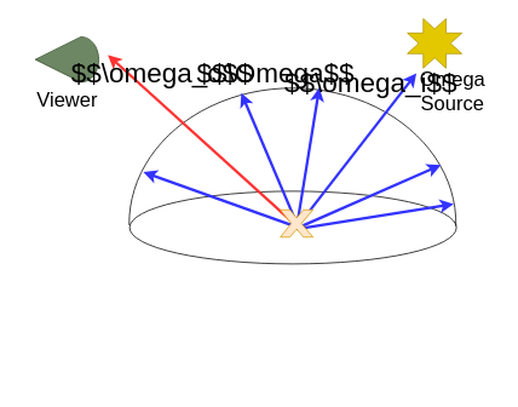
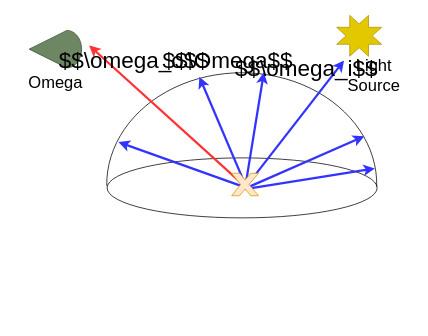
  <mxCell id="0" />
  <mxCell id="1" parent="0" />
  <mxCell id="2" value="" style="ellipse;whiteSpace=wrap;html=1;" vertex="1" parent="1"><mxGeometry x="142" y="210" width="360" height="80" as="geometry" /></mxCell>
  <mxCell id="3" value="" style="verticalLabelPosition=bottom;verticalAlign=top;html=1;shape=mxgraph.basic.arc;startAngle=0.498;endAngle=0.003;rotation=90;" vertex="1" parent="1"><mxGeometry x="172.5" y="65.5" width="298" height="360" as="geometry" /></mxCell>
  <mxCell id="4" value="" style="endArrow=classic;html=1;fontSize=30;strokeColor=#FF3333;strokeWidth=3;" edge="1" parent="1"><mxGeometry width="50" height="50" relative="1" as="geometry"><mxPoint x="328" y="250" as="sourcePoint" /><mxPoint x="118" y="60" as="targetPoint" /></mxGeometry></mxCell>
  <mxCell id="5" value="" style="verticalLabelPosition=bottom;verticalAlign=top;html=1;shape=mxgraph.basic.cone2;dx=0.5;dy=0.72;fontSize=30;rotation=-90;fillColor=#6d8764;strokeColor=#3A5431;fontColor=#ffffff;" vertex="1" parent="1"><mxGeometry x="48" y="30" width="50" height="70" as="geometry" /></mxCell>
- <mxCell id="6" value="Viewer" style="text;html=1;strokeColor=none;fillColor=none;align=center;verticalAlign=middle;whiteSpace=wrap;rounded=0;fontSize=22;" vertex="1" parent="1"><mxGeometry x="20.5" y="90" width="105" height="40" as="geometry" /></mxCell>
+ <mxCell id="6" value="Omega" style="text;html=1;strokeColor=none;fillColor=none;align=center;verticalAlign=middle;whiteSpace=wrap;rounded=0;fontSize=22;" vertex="1" parent="1"><mxGeometry x="20.5" y="90" width="105" height="40" as="geometry" /></mxCell>
  <mxCell id="7" value="$$\Omega$$" style="text;html=1;strokeColor=none;fillColor=none;align=center;verticalAlign=middle;whiteSpace=wrap;rounded=0;fontSize=30;" vertex="1" parent="1"><mxGeometry x="198" y="55" width="210" height="50" as="geometry" /></mxCell>
  <mxCell id="8" value="" style="endArrow=classic;html=1;strokeWidth=3;fontSize=30;strokeColor=#3333FF;" edge="1" parent="1"><mxGeometry width="50" height="50" relative="1" as="geometry"><mxPoint x="326" y="250" as="sourcePoint" /><mxPoint x="458" y="80" as="targetPoint" /></mxGeometry></mxCell>
  <mxCell id="9" value="" style="endArrow=classic;html=1;strokeWidth=3;fontSize=30;entryX=0.284;entryY=0.046;entryDx=0;entryDy=0;entryPerimeter=0;strokeColor=#3333FF;" edge="1" parent="1" target="3"><mxGeometry width="50" height="50" relative="1" as="geometry"><mxPoint x="328" y="250" as="sourcePoint" /><mxPoint x="435.9" y="133.916" as="targetPoint" /></mxGeometry></mxCell>
  <mxCell id="10" value="" style="endArrow=classic;html=1;strokeWidth=3;fontSize=30;strokeColor=#3333FF;entryX=-0.002;entryY=0.418;entryDx=0;entryDy=0;entryPerimeter=0;" edge="1" parent="1" target="3"><mxGeometry width="50" height="50" relative="1" as="geometry"><mxPoint x="326" y="250" as="sourcePoint" /><mxPoint x="445.9" y="143.916" as="targetPoint" /></mxGeometry></mxCell>
  <mxCell id="11" value="" style="endArrow=classic;html=1;strokeWidth=3;fontSize=30;entryX=0.31;entryY=0.957;entryDx=0;entryDy=0;entryPerimeter=0;strokeColor=#3333FF;" edge="1" parent="1" target="3"><mxGeometry width="50" height="50" relative="1" as="geometry"><mxPoint x="328" y="250" as="sourcePoint" /><mxPoint x="455.9" y="153.916" as="targetPoint" /></mxGeometry></mxCell>
  <mxCell id="12" value="" style="endArrow=classic;html=1;strokeWidth=3;fontSize=30;entryX=0.018;entryY=0.657;entryDx=0;entryDy=0;entryPerimeter=0;strokeColor=#3333FF;" edge="1" parent="1" target="3"><mxGeometry width="50" height="50" relative="1" as="geometry"><mxPoint x="328" y="250" as="sourcePoint" /><mxPoint x="465.9" y="163.916" as="targetPoint" /></mxGeometry></mxCell>
  <mxCell id="13" value="" style="endArrow=classic;html=1;strokeWidth=3;fontSize=30;entryX=0.428;entryY=0.007;entryDx=0;entryDy=0;entryPerimeter=0;strokeColor=#3333FF;exitX=0.5;exitY=0.71;exitDx=0;exitDy=0;exitPerimeter=0;" edge="1" parent="1" source="16" target="3"><mxGeometry width="50" height="50" relative="1" as="geometry"><mxPoint x="328" y="250" as="sourcePoint" /><mxPoint x="475.9" y="173.916" as="targetPoint" /></mxGeometry></mxCell>
  <mxCell id="14" value="$$\omega_o$$" style="text;html=1;strokeColor=none;fillColor=none;align=center;verticalAlign=middle;whiteSpace=wrap;rounded=0;fontSize=30;" vertex="1" parent="1"><mxGeometry x="158" y="70" width="40" height="20" as="geometry" /></mxCell>
  <mxCell id="15" value="$$\omega_i$$" style="text;html=1;strokeColor=none;fillColor=none;align=center;verticalAlign=middle;whiteSpace=wrap;rounded=0;fontSize=30;" vertex="1" parent="1"><mxGeometry x="388" y="80" width="40" height="20" as="geometry" /></mxCell>
  <mxCell id="16" value="" style="verticalLabelPosition=bottom;verticalAlign=top;html=1;shape=mxgraph.basic.x;strokeColor=#d79b00;fillColor=#ffe6cc;fontSize=30;" vertex="1" parent="1"><mxGeometry x="308" y="230.5" width="36" height="30" as="geometry" /></mxCell>
  <mxCell id="17" value="" style="verticalLabelPosition=bottom;verticalAlign=top;html=1;shape=mxgraph.basic.8_point_star;strokeColor=#B09500;fillColor=#e3c800;fontSize=30;fontColor=#ffffff;" vertex="1" parent="1"><mxGeometry x="448" y="20" width="60" height="54.5" as="geometry" /></mxCell>
- <mxCell id="18" value="Omega&lt;br style=&quot;font-size: 22px;&quot;&gt;Source" style="text;html=1;strokeColor=none;fillColor=none;align=center;verticalAlign=middle;whiteSpace=wrap;rounded=0;fontSize=22;" vertex="1" parent="1"><mxGeometry x="448" y="70" width="100" height="60" as="geometry" /></mxCell>
+ <mxCell id="18" value="Light&lt;br style=&quot;font-size: 22px;&quot;&gt;Source" style="text;html=1;strokeColor=none;fillColor=none;align=center;verticalAlign=middle;whiteSpace=wrap;rounded=0;fontSize=22;" vertex="1" parent="1"><mxGeometry x="448" y="70" width="100" height="60" as="geometry" /></mxCell>
